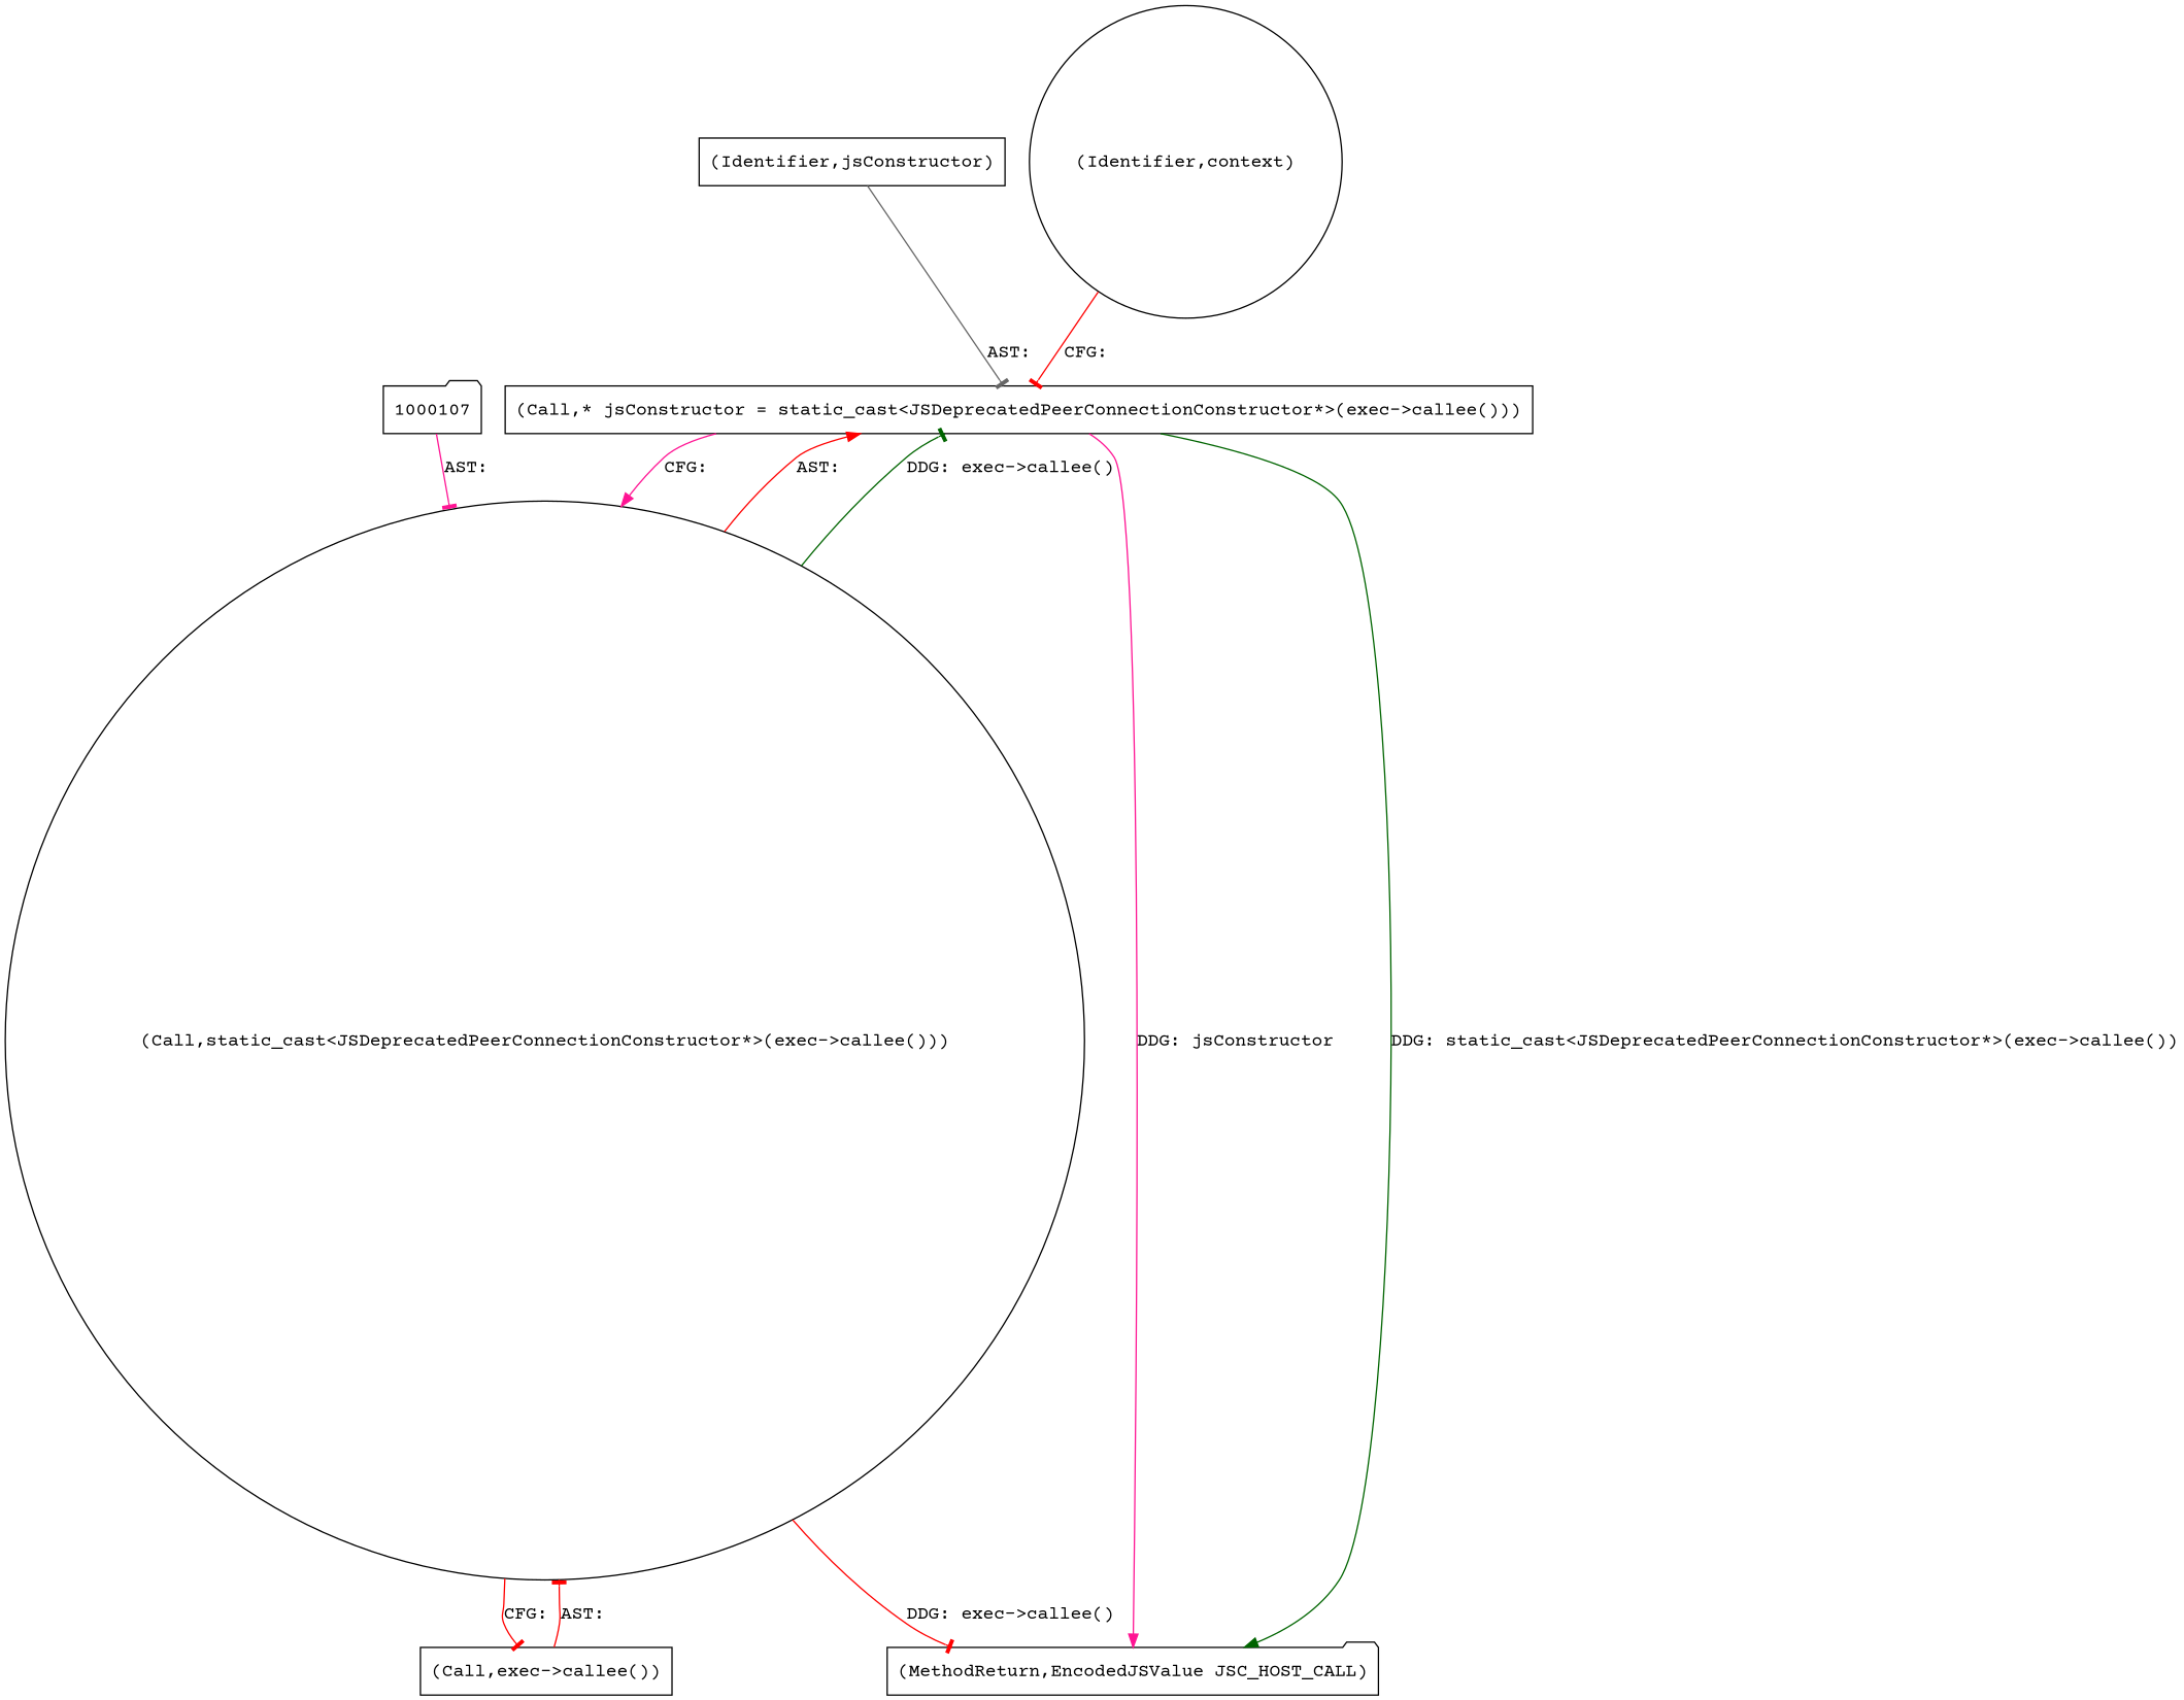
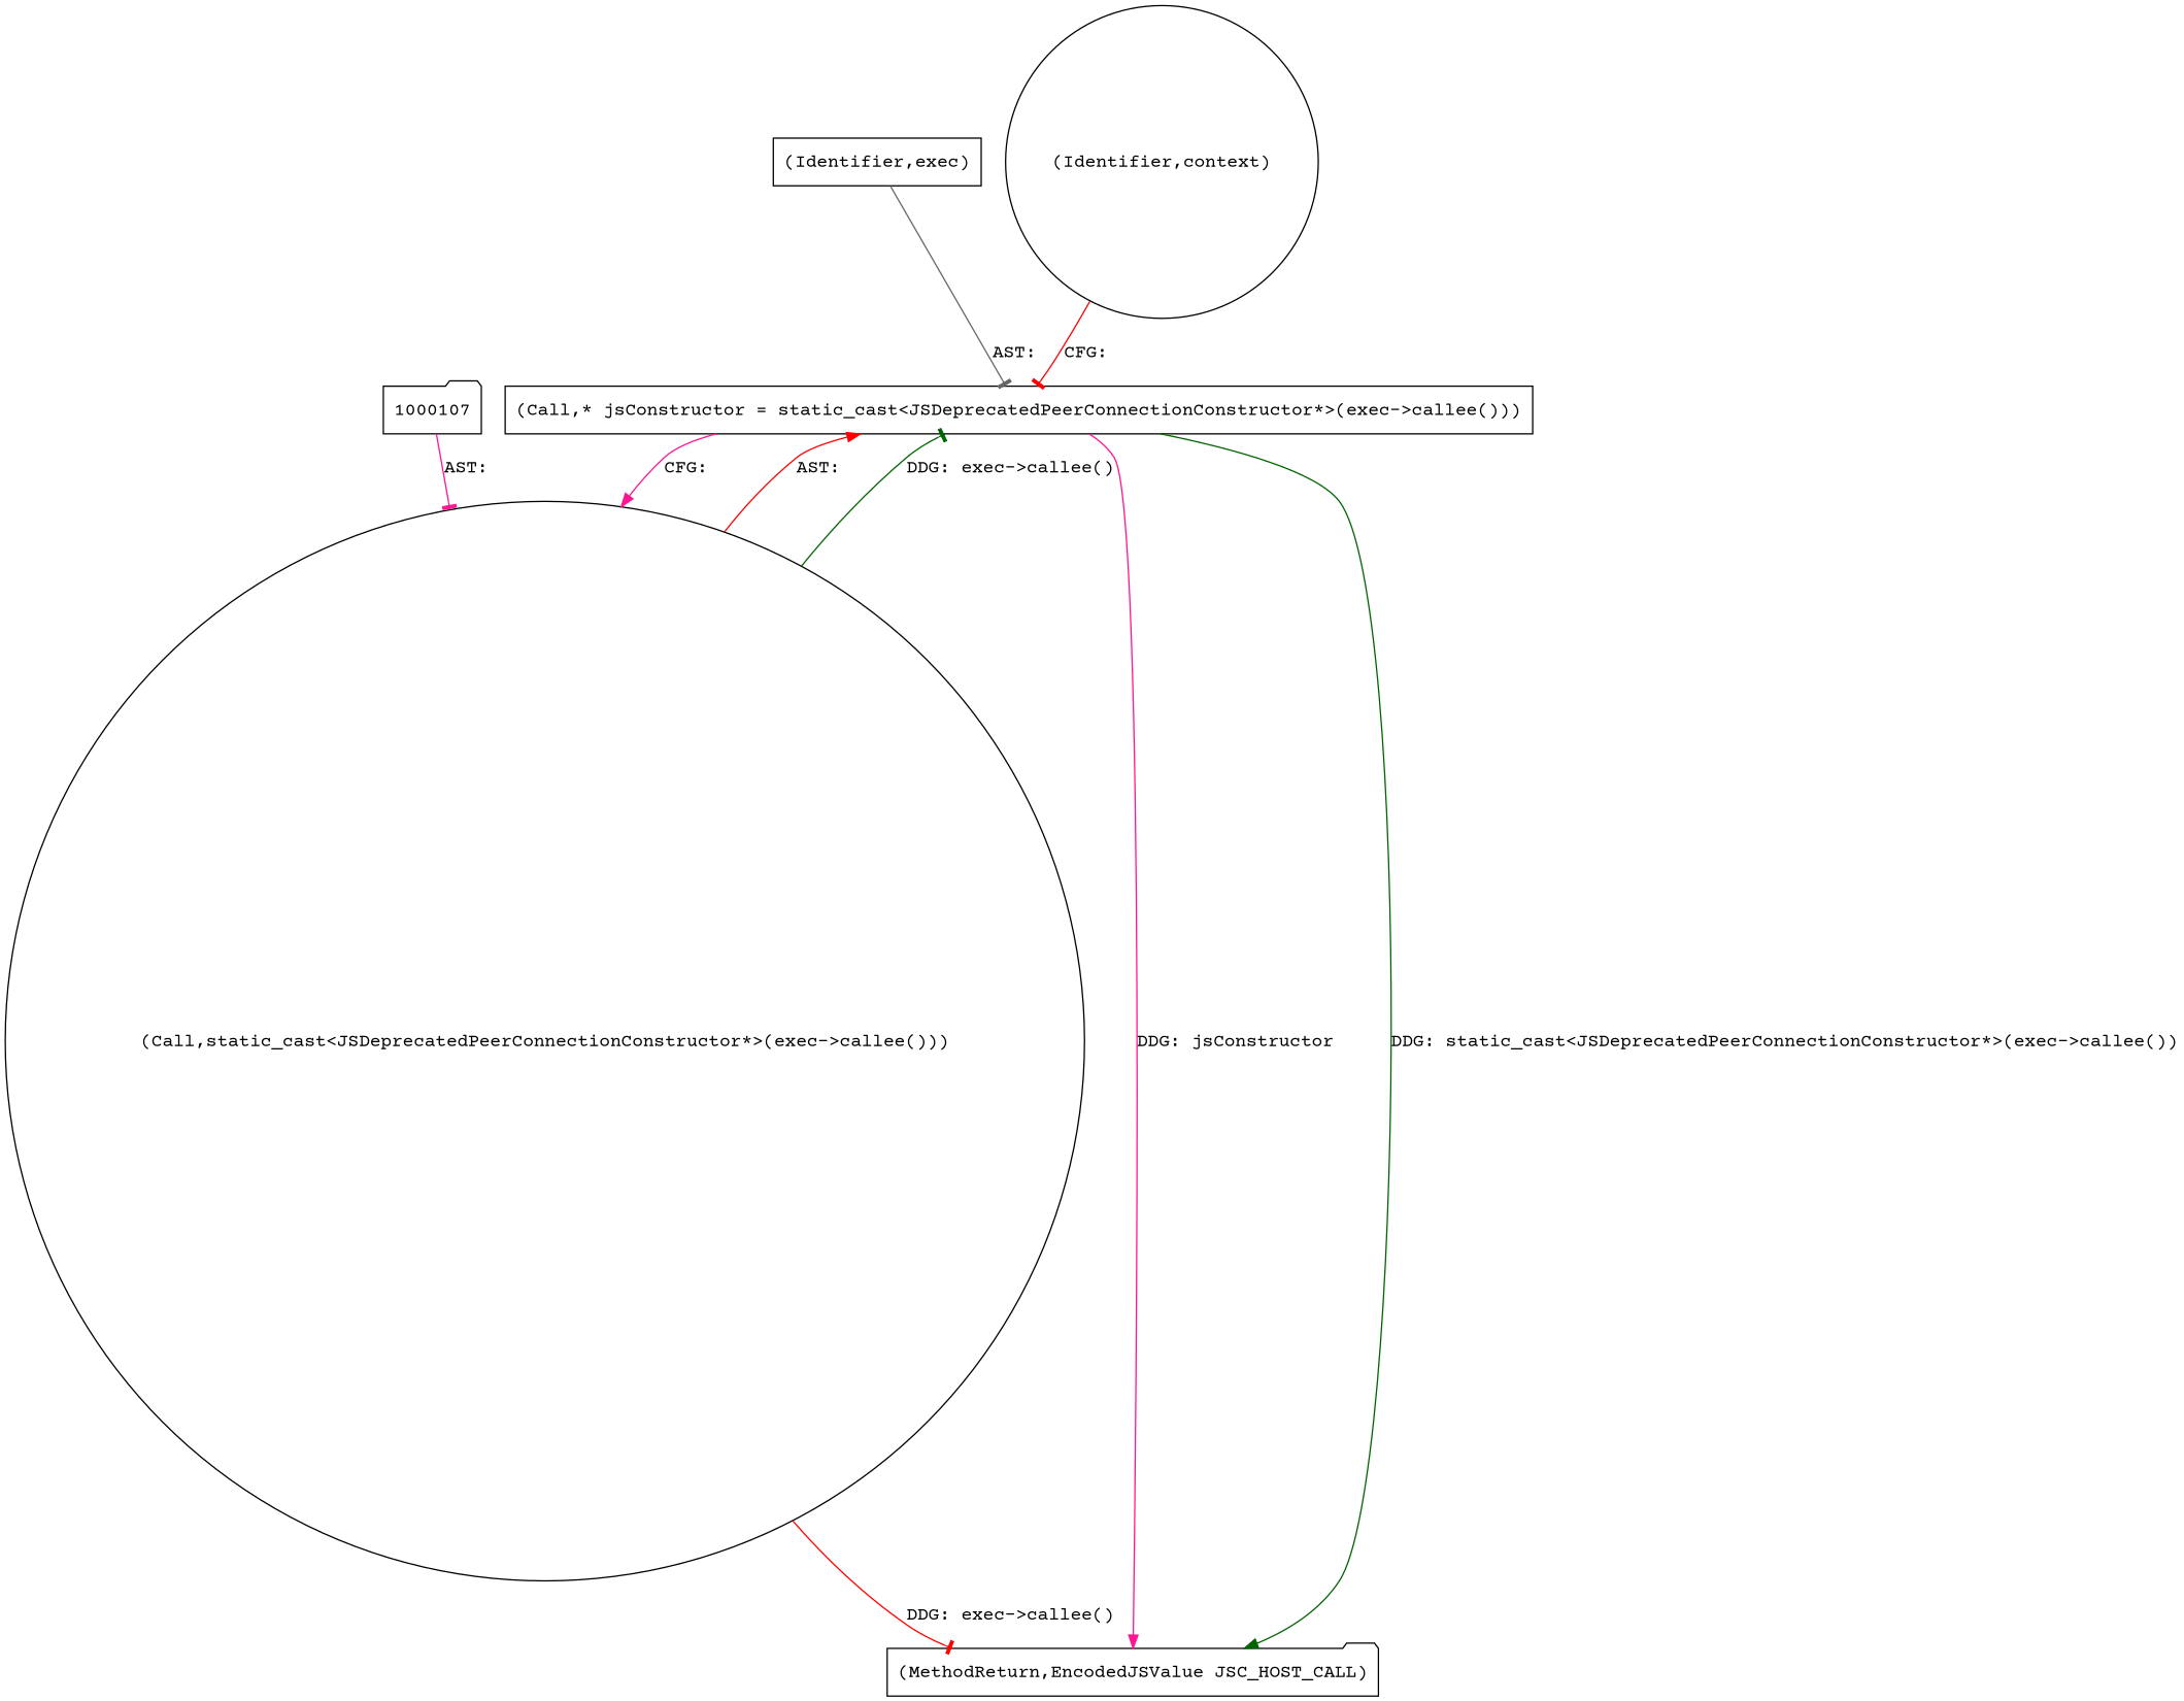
  digraph {
    fontname="Courier Prime"
    node [fontname="Courier Prime" shape=box]
    edge [arrowhead=tee color=red fontname="Courier Prime"]
    n1 [label="(Call,* jsConstructor = static_cast<JSDeprecatedPeerConnectionConstructor*>(exec->callee()))"]
    n2 [label="(Call,static_cast<JSDeprecatedPeerConnectionConstructor*>(exec->callee()))" shape=circle]
    n3 [label="(MethodReturn,EncodedJSValue JSC_HOST_CALL)" shape=folder]
-   n4 [label="(Call,exec->callee())"]
-   n5 [label="(Identifier,jsConstructor)"]
+   n5 [label="(Identifier,exec)"]
    n6 [label="(Identifier,context)" shape=circle]
    1000107 [shape=folder]
    n1 -> n2 [arrowhead=normal color=deeppink label="CFG: "]
    n1 -> n3 [arrowhead=normal color=deeppink label="DDG: jsConstructor"]
    n1 -> n3 [arrowhead=normal color=darkgreen label="DDG: static_cast<JSDeprecatedPeerConnectionConstructor*>(exec->callee())"]
    n2 -> n1 [arrowhead=normal label="AST: "]
    n2 -> n1 [color=darkgreen label="DDG: exec->callee()"]
    n2 -> n3 [label="DDG: exec->callee()"]
-   n2 -> n4 [label="CFG: "]
-   n4 -> n2 [label="AST: "]
    n5 -> n1 [color=gray40 label="AST: "]
    n6 -> n1 [label="CFG: "]
    1000107 -> n2 [color=deeppink label="AST: "]
  }
